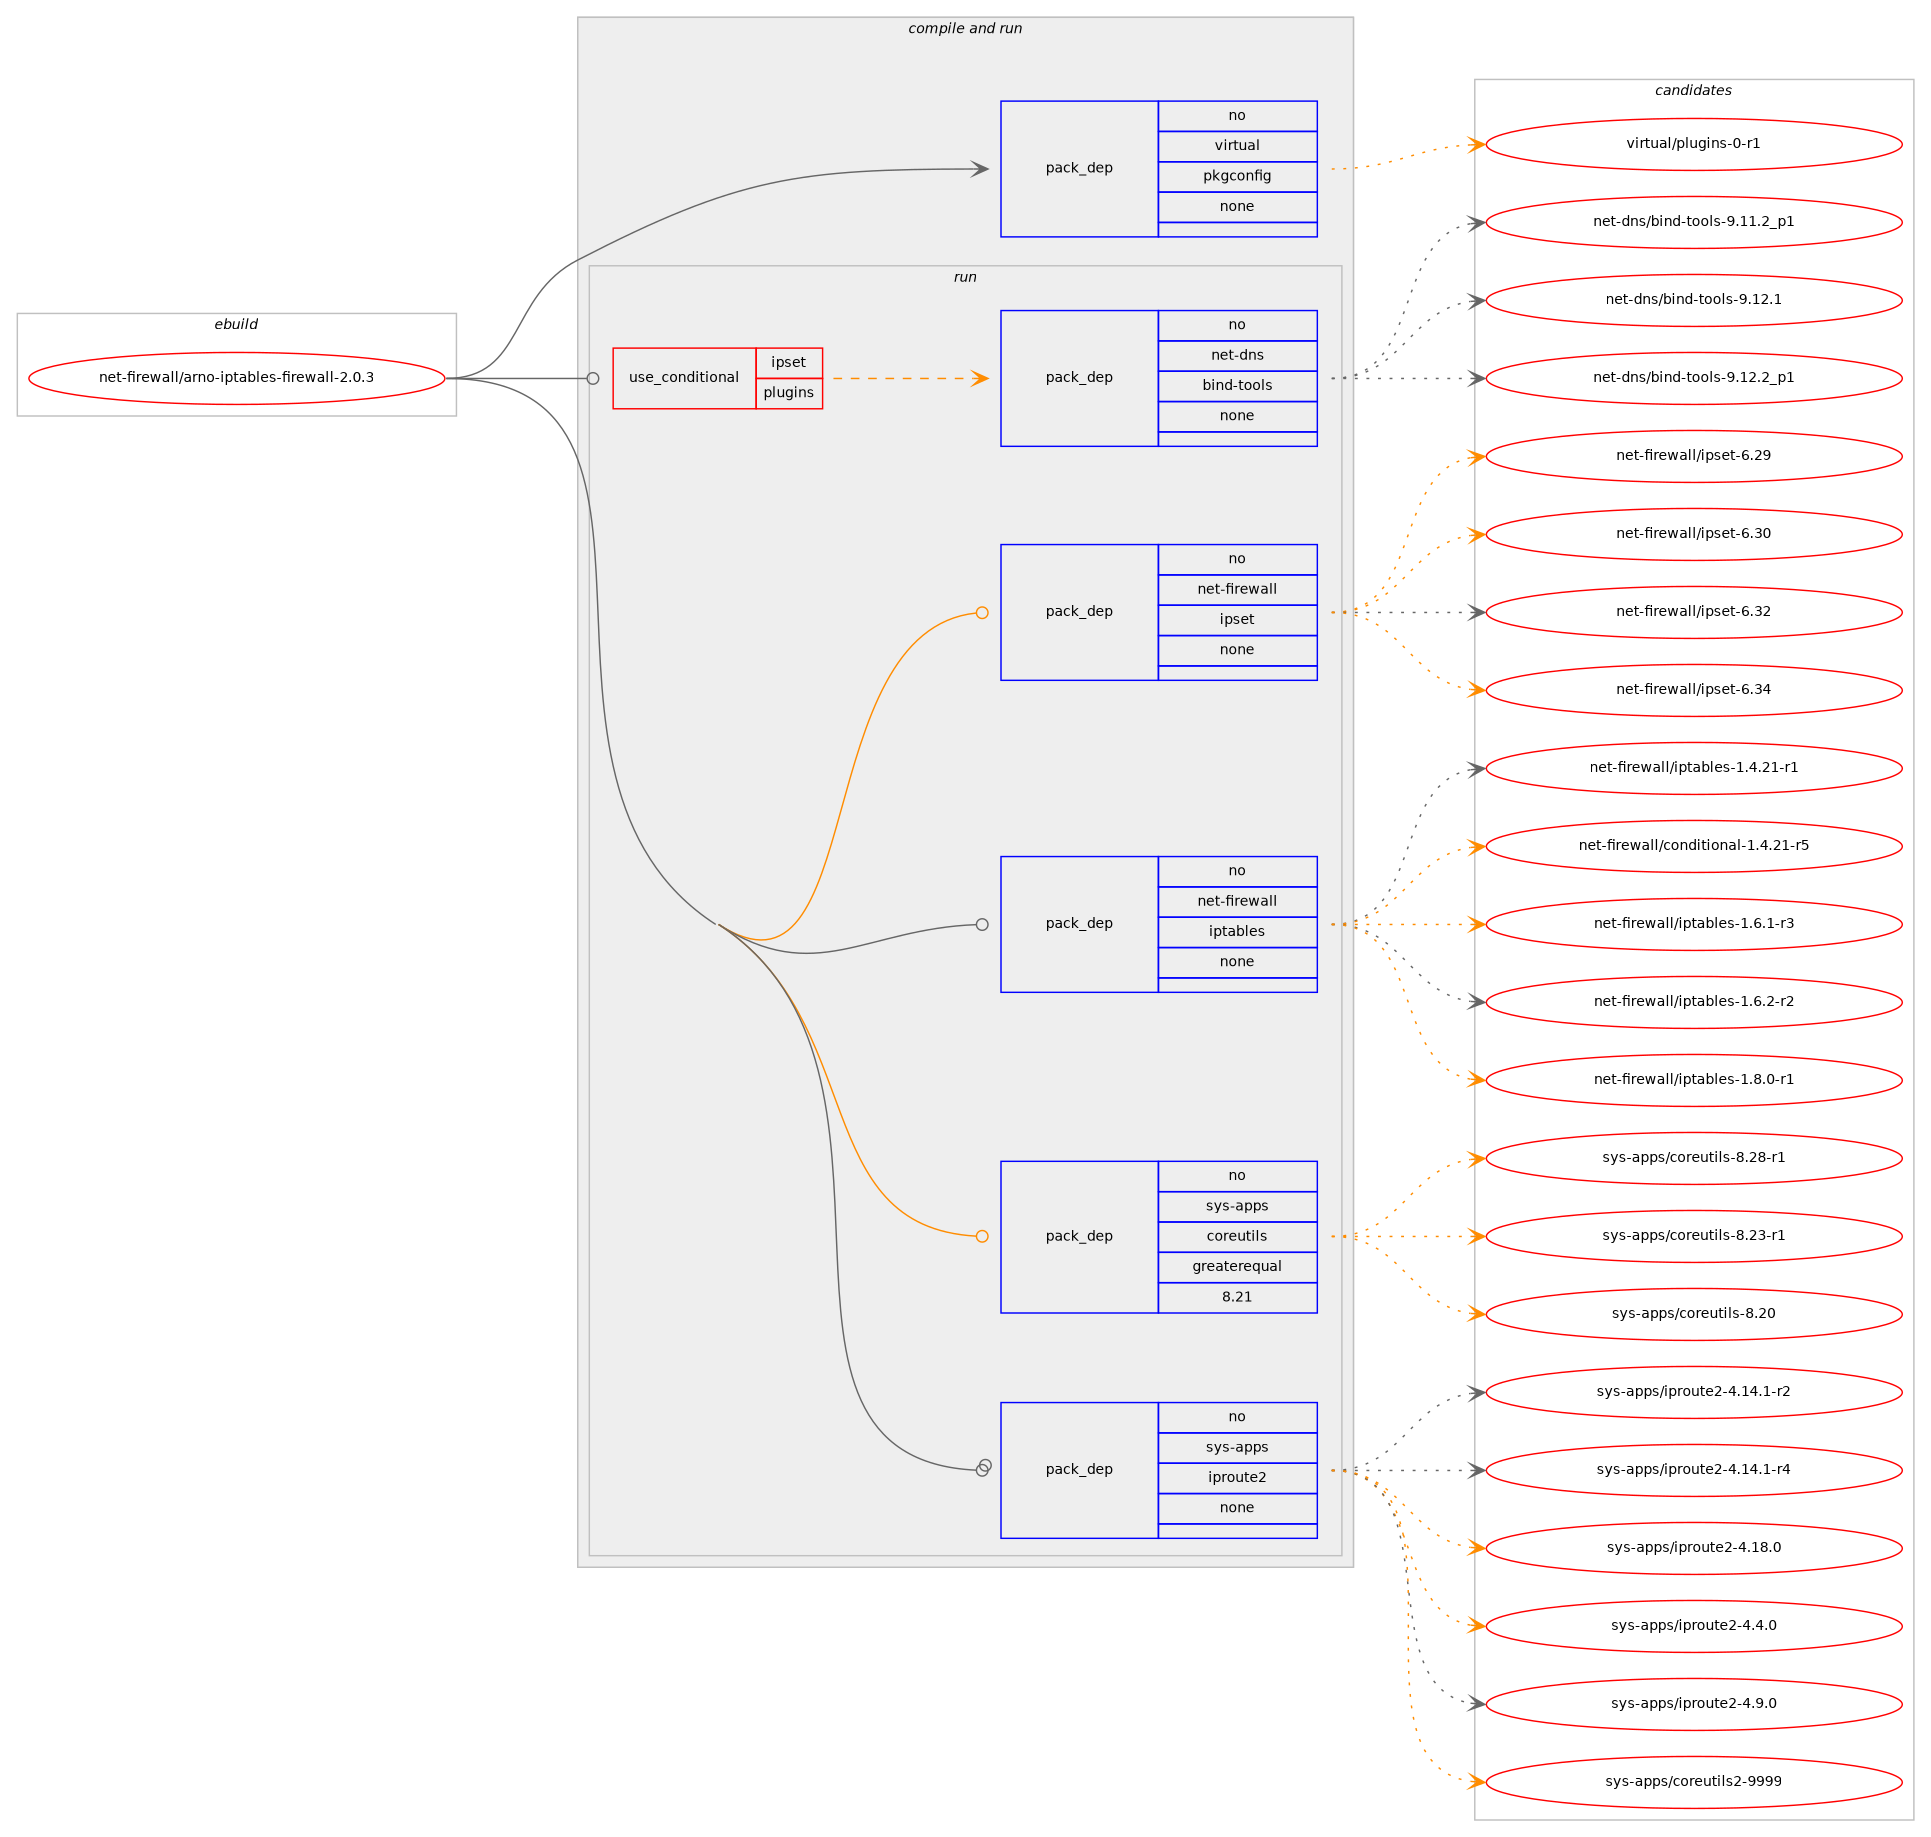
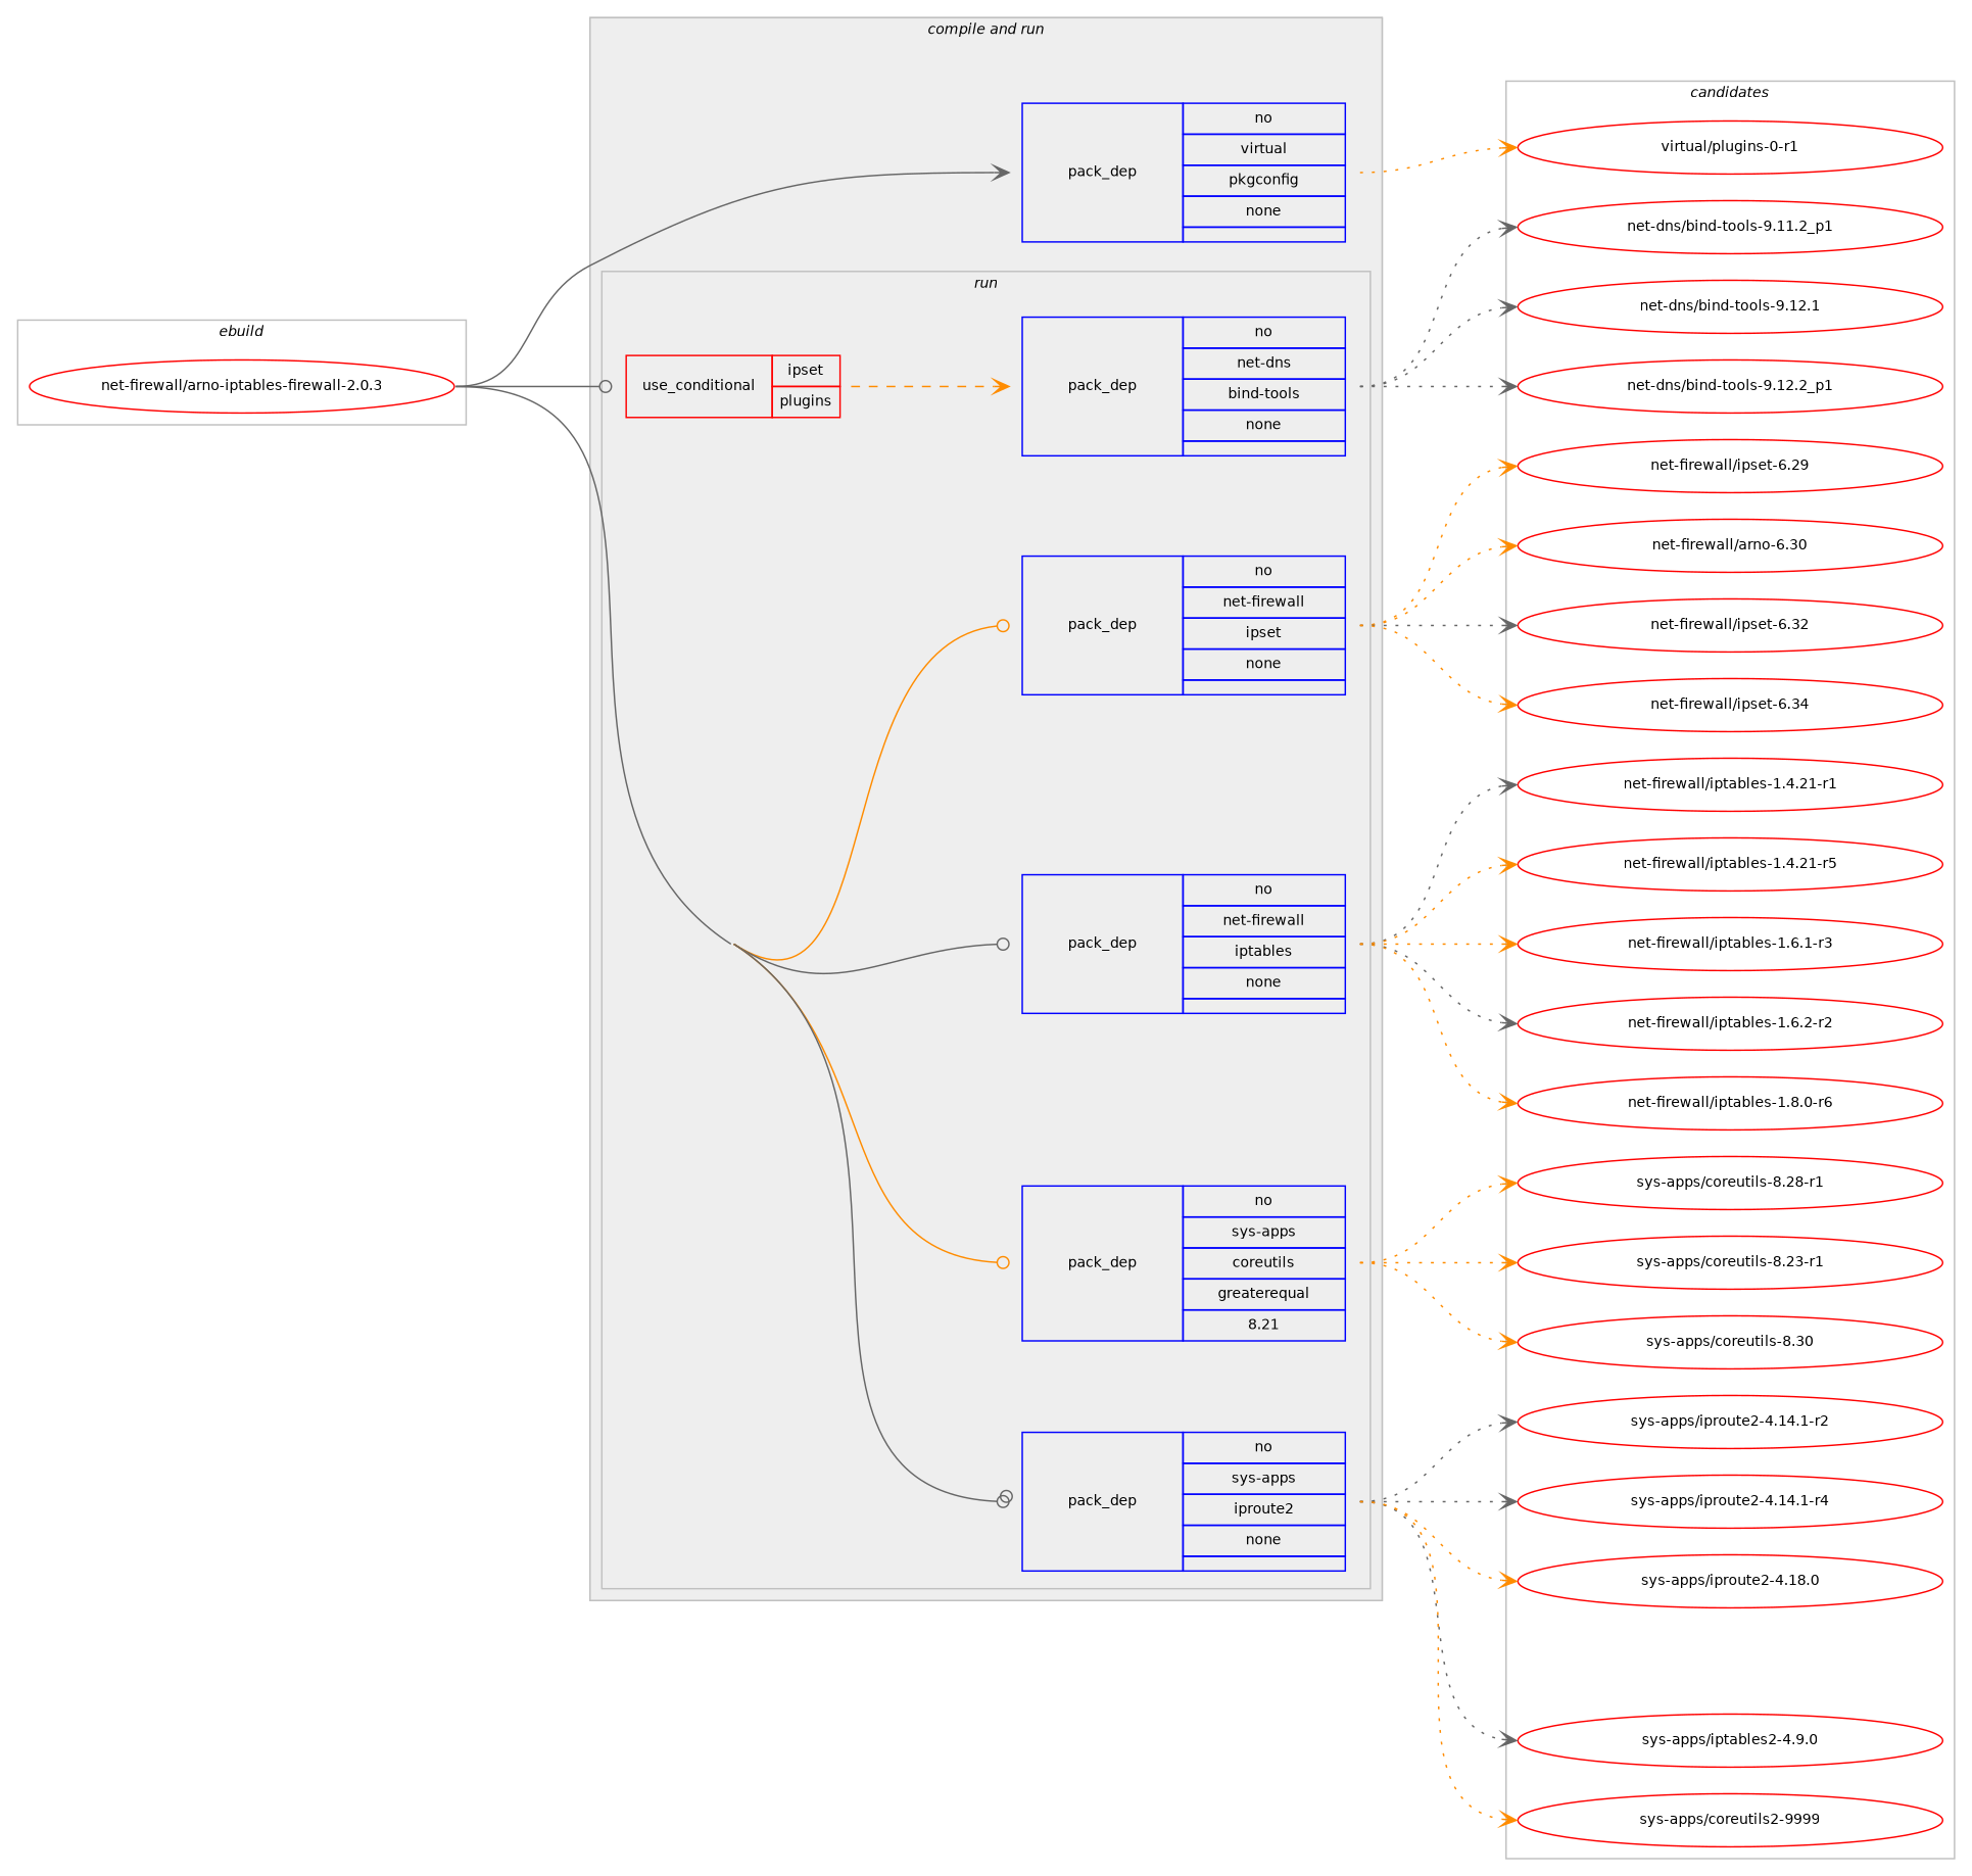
  digraph {
    compound=true
    concentrate=true
    fontname=Helvetica
    fontsize=10
    newrank=true
    rankdir=LR
    ranksep=1.5
    node [color=red fontname=Helvetica fontsize=10]
    edge [arrowhead=vee color=darkorange headport=w style=dotted tailport=e weight=100]
    n1 [label="net-firewall/arno-iptables-firewall-2.0.3" width=4]
    n2 [color=blue label=<<TABLE BORDER="0" CELLBORDER="1" CELLSPACING="0" CELLPADDING="4" WIDTH="220"><TR><TD ROWSPAN="6" CELLPADDING="30">pack_dep</TD></TR><TR><TD WIDTH="110">no</TD></TR><TR><TD>virtual</TD></TR><TR><TD>pkgconfig</TD></TR><TR><TD>none</TD></TR><TR><TD></TD></TR></TABLE>> shape=none]
    n3 [color=blue label=<<TABLE BORDER="0" CELLBORDER="1" CELLSPACING="0" CELLPADDING="4" WIDTH="220"><TR><TD ROWSPAN="6" CELLPADDING="30">pack_dep</TD></TR><TR><TD WIDTH="110">no</TD></TR><TR><TD>net-dns</TD></TR><TR><TD>bind-tools</TD></TR><TR><TD>none</TD></TR><TR><TD></TD></TR></TABLE>> shape=none]
    n4 [label=<<TABLE BORDER="0" CELLBORDER="1" CELLSPACING="0" CELLPADDING="4"><TR><TD ROWSPAN="3" CELLPADDING="10">use_conditional</TD></TR><TR><TD>ipset</TD></TR><TR><TD>plugins</TD></TR></TABLE>> shape=none]
    n5 [color=blue label=<<TABLE BORDER="0" CELLBORDER="1" CELLSPACING="0" CELLPADDING="4" WIDTH="220"><TR><TD ROWSPAN="6" CELLPADDING="30">pack_dep</TD></TR><TR><TD WIDTH="110">no</TD></TR><TR><TD>net-firewall</TD></TR><TR><TD>ipset</TD></TR><TR><TD>none</TD></TR><TR><TD></TD></TR></TABLE>> shape=none]
    n6 [color=blue label=<<TABLE BORDER="0" CELLBORDER="1" CELLSPACING="0" CELLPADDING="4" WIDTH="220"><TR><TD ROWSPAN="6" CELLPADDING="30">pack_dep</TD></TR><TR><TD WIDTH="110">no</TD></TR><TR><TD>net-firewall</TD></TR><TR><TD>iptables</TD></TR><TR><TD>none</TD></TR><TR><TD></TD></TR></TABLE>> shape=none]
    n7 [color=blue label=<<TABLE BORDER="0" CELLBORDER="1" CELLSPACING="0" CELLPADDING="4" WIDTH="220"><TR><TD ROWSPAN="6" CELLPADDING="30">pack_dep</TD></TR><TR><TD WIDTH="110">no</TD></TR><TR><TD>sys-apps</TD></TR><TR><TD>coreutils</TD></TR><TR><TD>greaterequal</TD></TR><TR><TD>8.21</TD></TR></TABLE>> shape=none]
    n8 [color=blue label=<<TABLE BORDER="0" CELLBORDER="1" CELLSPACING="0" CELLPADDING="4" WIDTH="220"><TR><TD ROWSPAN="6" CELLPADDING="30">pack_dep</TD></TR><TR><TD WIDTH="110">no</TD></TR><TR><TD>sys-apps</TD></TR><TR><TD>iproute2</TD></TR><TR><TD>none</TD></TR><TR><TD></TD></TR></TABLE>> shape=none]
    n9 [label="virtual/plugins-0-r1" width=4]
    n10 [label="net-dns/bind-tools-9.11.2_p1" width=4]
    n11 [label="net-dns/bind-tools-9.12.1" width=4]
    n12 [label="net-dns/bind-tools-9.12.2_p1" width=4]
    n13 [label="net-firewall/ipset-6.29" width=4]
-   n14 [label="net-firewall/ipset-6.30" width=4]
+   n14 [label="net-firewall/arno-6.30" width=4]
    n15 [label="net-firewall/ipset-6.32" width=4]
    n16 [label="net-firewall/ipset-6.34" width=4]
    n17 [label="net-firewall/iptables-1.4.21-r1" width=4]
-   n18 [label="net-firewall/conditional-1.4.21-r5" width=4]
+   n18 [label="net-firewall/iptables-1.4.21-r5" width=4]
    n19 [label="net-firewall/iptables-1.6.1-r3" width=4]
    n20 [label="net-firewall/iptables-1.6.2-r2" width=4]
-   n21 [label="net-firewall/iptables-1.8.0-r1" width=4]
+   n21 [label="net-firewall/iptables-1.8.0-r6" width=4]
    n22 [label="sys-apps/coreutils-8.28-r1" width=4]
    n23 [label="sys-apps/coreutils-8.23-r1" width=4]
-   n24 [label="sys-apps/coreutils-8.20" width=4]
+   n24 [label="sys-apps/coreutils-8.30" width=4]
    n25 [label="sys-apps/iproute2-4.14.1-r2" width=4]
    n26 [label="sys-apps/iproute2-4.14.1-r4" width=4]
    n27 [label="sys-apps/iproute2-4.18.0" width=4]
-   n28 [label="sys-apps/iproute2-4.4.0" width=4]
-   n29 [label="sys-apps/iproute2-4.9.0" width=4]
+   n29 [label="sys-apps/iptables2-4.9.0" width=4]
    n30 [label="sys-apps/coreutils2-9999" width=4]
    subgraph cluster_1 {
      color=gray
      label=<<i>ebuild</i>>
      rank=same
      n1
    }
    subgraph cluster_2 {
      color=gray
      label=<<i>dependencies</i>>
      subgraph cluster_3 {
        color=gray
        fillcolor="#eeeeee"
        label=<<i>compile</i>>
        style=filled
        subgraph sub_4 {
          color=gray
          fillcolor="#eeeeee"
          label=<<i>compile</i>>
          style=filled
          n2
        }
      }
      subgraph cluster_5 {
        color=gray
        fillcolor="#eeeeee"
        label=<<i>compile and run</i>>
        style=filled
      }
      subgraph cluster_6 {
        color=gray
        fillcolor="#eeeeee"
        label=<<i>run</i>>
        style=filled
        subgraph sub_7 {
          color=gray
          fillcolor="#eeeeee"
          label=<<i>run</i>>
          style=filled
          n4
          subgraph sub_8 {
            color=gray
            fillcolor="#eeeeee"
            label=<<i>run</i>>
            style=filled
            n3
          }
        }
        subgraph sub_9 {
          color=gray
          fillcolor="#eeeeee"
          label=<<i>run</i>>
          style=filled
          n5
        }
        subgraph sub_10 {
          color=gray
          fillcolor="#eeeeee"
          label=<<i>run</i>>
          style=filled
          n6
        }
        subgraph sub_11 {
          color=gray
          fillcolor="#eeeeee"
          label=<<i>run</i>>
          style=filled
          n7
        }
        subgraph sub_12 {
          color=gray
          fillcolor="#eeeeee"
          label=<<i>run</i>>
          style=filled
          n8
        }
      }
    }
    subgraph cluster_13 {
      color=gray
      label=<<i>candidates</i>>
      rank=same
      subgraph sub_14 {
        color=black
        label=<<i>candidates</i>>
        nodesep=1
        rank=same
        n9
      }
      subgraph sub_15 {
        color=black
        label=<<i>candidates</i>>
        nodesep=1
        rank=same
        n10
        n11
        n12
      }
      subgraph sub_16 {
        color=black
        label=<<i>candidates</i>>
        nodesep=1
        rank=same
        n13
        n14
        n15
        n16
      }
      subgraph sub_17 {
        color=black
        label=<<i>candidates</i>>
        nodesep=1
        rank=same
        n17
        n18
        n19
        n20
        n21
      }
      subgraph sub_18 {
        color=black
        label=<<i>candidates</i>>
        nodesep=1
        rank=same
        n22
        n23
        n24
      }
      subgraph sub_19 {
        color=black
        label=<<i>candidates</i>>
        nodesep=1
        rank=same
        n25
        n26
        n27
-       n28
        n29
        n30
      }
    }
    n1 -> n2 [color=gray40 style=solid weight=20]
    n1 -> n4 [arrowhead=odot color=gray40 style=solid weight=20]
    n1 -> n5 [arrowhead=odot style=solid weight=20]
    n1 -> n6 [arrowhead=odot color=gray40 style=solid weight=20]
    n1 -> n7 [arrowhead=odot style=solid weight=20]
    n1 -> n8 [arrowhead=odot color=gray40 style=solid weight=20]
    n2 -> n9
    n3 -> n10 [color=gray40]
    n3 -> n11 [color=gray40]
    n3 -> n12 [color=gray40]
    n4 -> n3 [style=dashed weight=20]
    n5 -> n13
    n5 -> n14
    n5 -> n15 [color=gray40]
    n5 -> n16
    n6 -> n17 [color=gray40]
    n6 -> n18
    n6 -> n19
    n6 -> n20 [color=gray40]
    n6 -> n21
    n7 -> n22
    n7 -> n23
    n7 -> n24
    n8 -> n25 [color=gray40]
    n8 -> n26 [color=gray40]
    n8 -> n27
-   n8 -> n28
    n8 -> n29 [color=gray40]
    n8 -> n30
  }
